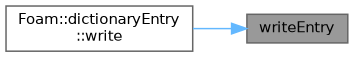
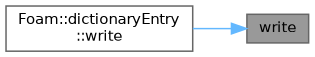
  digraph {
    rankdir=RL
    node [fontname=Helvetica fontsize=10 shape=box style=filled]
-   n1 [color=gray40 fillcolor=grey60 fontcolor=black height=0.2 label=writeEntry width=0.4]
+   n1 [color=gray40 fillcolor=grey60 fontcolor=black height=0.2 label=write width=0.4]
    n2 [color=grey40 fillcolor=white height=0.2 label="Foam::dictionaryEntry\l::write" width=0.4]
    n1 -> n2 [color=steelblue1 dir=back fontname=Helvetica fontsize=10 labelfontname=Helvetica labelfontsize=10 style=solid]
  }
